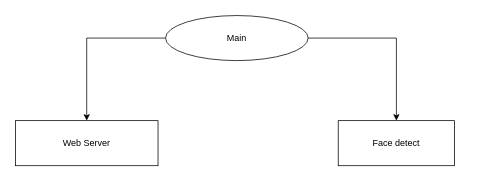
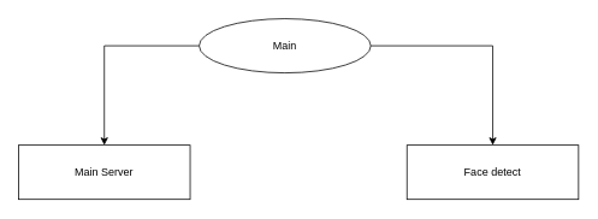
  <mxCell id="0" />
  <mxCell id="1" parent="0" />
  <mxCell id="2" value="" style="edgeStyle=orthogonalEdgeStyle;rounded=0;orthogonalLoop=1;jettySize=auto;html=1;" parent="1" source="4" target="5" edge="1"><mxGeometry relative="1" as="geometry" /></mxCell>
  <mxCell id="3" value="" style="edgeStyle=orthogonalEdgeStyle;rounded=0;orthogonalLoop=1;jettySize=auto;html=1;" parent="1" source="4" target="6" edge="1"><mxGeometry relative="1" as="geometry" /></mxCell>
  <mxCell id="4" value="Main" style="ellipse;whiteSpace=wrap;html=1;" parent="1" vertex="1"><mxGeometry x="220" y="20" width="190" height="60" as="geometry" /></mxCell>
- <mxCell id="5" value="Web Server" style="rounded=0;whiteSpace=wrap;html=1;" parent="1" vertex="1"><mxGeometry x="20" y="160" width="190" height="60" as="geometry" /></mxCell>
- <mxCell id="6" value="Face detect" style="rounded=0;whiteSpace=wrap;html=1;" parent="1" vertex="1"><mxGeometry x="450" y="160" width="155" height="60" as="geometry" /></mxCell>
+ <mxCell id="5" value="Main Server" style="rounded=0;whiteSpace=wrap;html=1;" parent="1" vertex="1"><mxGeometry x="20" y="160" width="190" height="60" as="geometry" /></mxCell>
+ <mxCell id="6" value="Face detect" style="rounded=0;whiteSpace=wrap;html=1;" parent="1" vertex="1"><mxGeometry x="450" y="160" width="190" height="60" as="geometry" /></mxCell>
